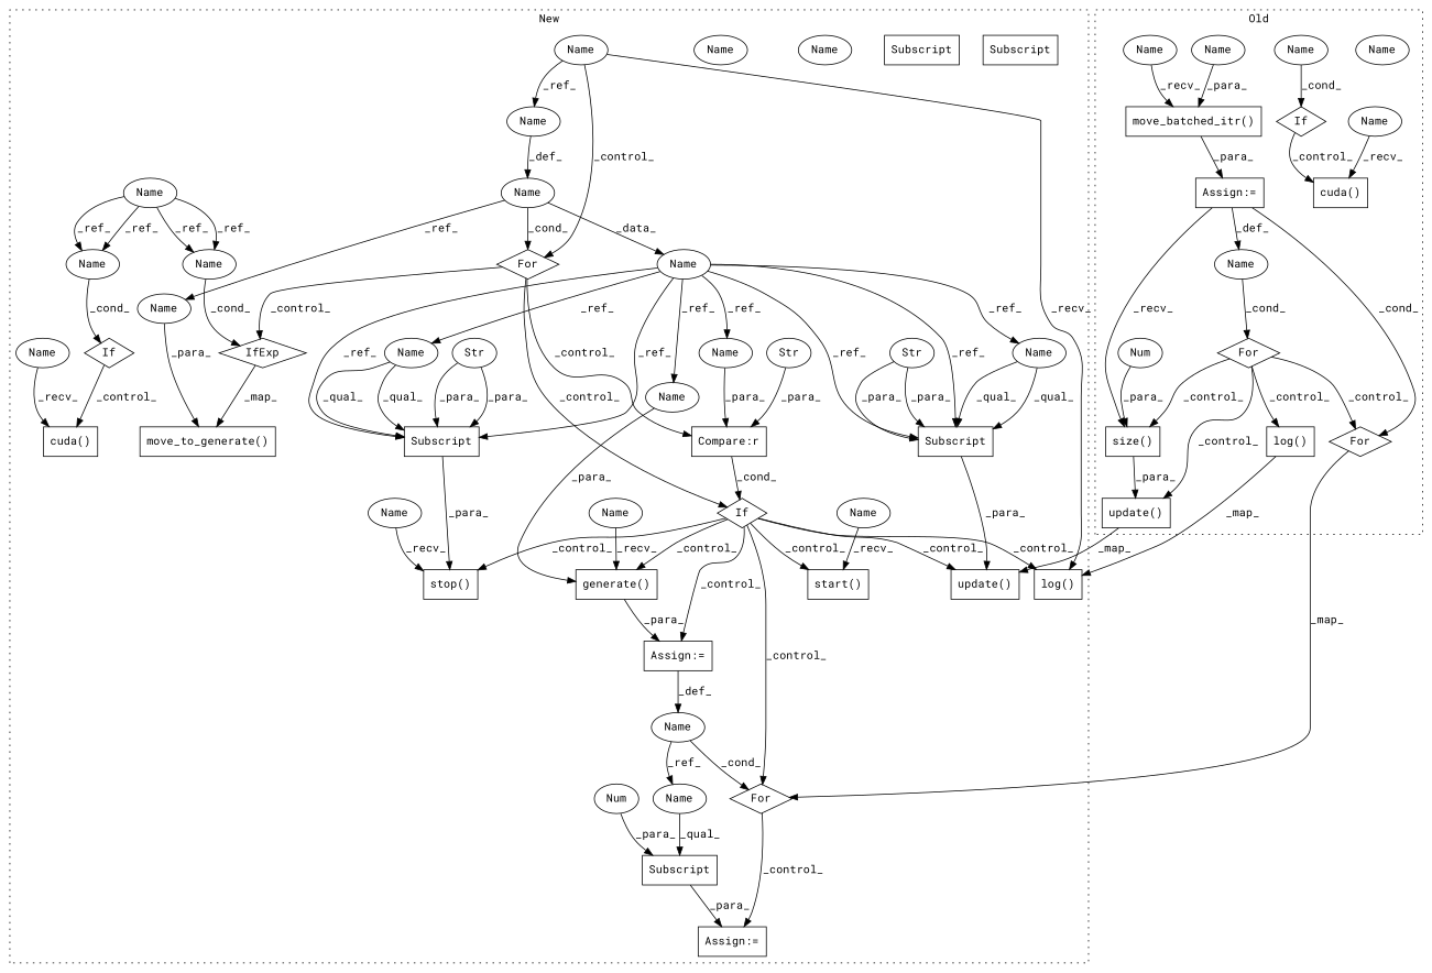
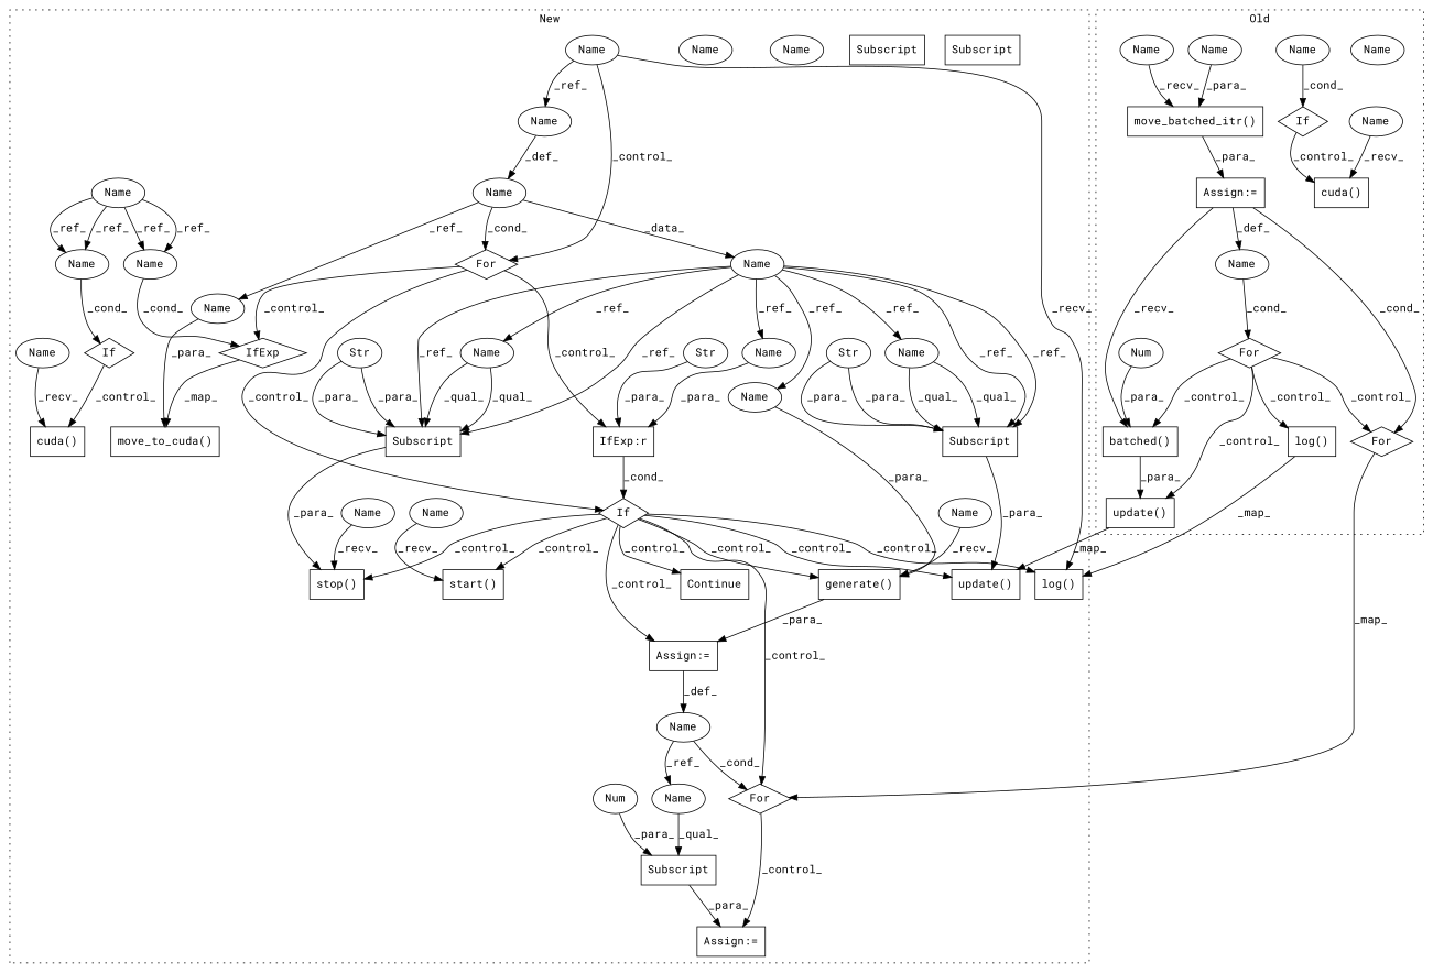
  digraph {
    fontname="Roboto Mono"
    node [a=87 fontname="Roboto Mono" l=6 s=3506 shape=ellipse]
    edge [fontname="Roboto Mono"]
    n1 [a=96 l=3 label=If s=3503 shape=diamond]
    n2 [l=8 label=Name]
    n3 [a=75 l=13 label="cuda()" s=3524 shape=box]
    n4 [a=75 l="25,33" label="move_batched_itr()" s="3945,3971" shape=box]
    n5 [a=75 l="6,1" label="log()" s="6336,6371" shape=box]
    n6 [l=5 label=Name s=4068]
    n7 [a=107 l="4,18" label=For s="4098,4115" shape=diamond]
    n8 [a=68 l=3 label="Assign:=" s=3942 shape=box]
    n9 [a=107 l="4,14" label=For s="4045,4084" shape=diamond]
    n10 [a=75 l="17,1" label="update()" s="6287,6322" shape=box]
-   n11 [a=75 l="16,1" label="size()" s="6304,6321" shape=box]
+   n11 [a=75 l="16,1" label="batched()" s="6304,6321" shape=box]
    n12 [a=76 l=1 label=Num s=6320]
    n13 [l=8 label=Name]
    n14 [label=Name s=3524]
    n15 [label=Name s=3945]
    n16 [l=1 label=Name s=3970]
    n17 [a=75 l="15,1" label="stop()" s="4217,4249" shape=box]
    n18 [a=96 l=3 label=If s=4067 shape=diamond]
    n19 [a=75 l=17 label="start()" s=4135 shape=box]
    n20 [a=63 l="17,0" label=Subscript s="4232,0" shape=box]
    n21 [a=66 l=9 label=Str s=4239]
-   n22 [a=40 l=25 label="Compare:r" s=4070 shape=box]
+   n22 [a=40 l=25 label="IfExp:r" s=4070 shape=box]
    n23 [a=66 l=11 label=Str s=4070]
+   n24 [a=43 l=8 label=Continue s=4113 shape=box]
    n25 [label=Name s=3995]
    n26 [a=63 l="17,0" label=Subscript s="6507,0" shape=box]
    n27 [a=66 l=9 label=Str s=6514]
    n28 [label=Name s=3970]
    n29 [a=51 l="4,6" label=IfExp s="4030,4042" shape=diamond]
    n30 [l=8 label=Name s=1832]
    n31 [a=96 l=3 label=If s=2827 shape=diamond]
-   n32 [a=75 l="19,1" label="move_to_generate()" s="4004,4029" shape=box]
+   n32 [a=75 l="19,1" label="move_to_cuda()" s="4004,4029" shape=box]
    n33 [l=8 label=Name s=4034]
    n34 [a=75 l=12 label="cuda()" s=2852 shape=box]
    n35 [l=8 label=Name s=2830]
    n36 [a=107 l="4,14" label=For s="3966,3981" shape=diamond]
    n37 [a=68 l=3 label="Assign:=" s=4306 shape=box]
    n38 [l=7 label=Name s=4268]
    n39 [a=63 l="10,0" label=Subscript s="4309,0" shape=box]
    n40 [a=76 l=1 label=Num s=4317]
    n41 [a=68 l=3 label="Assign:=" s=4170 shape=box]
    n42 [a=75 l="16,1" label="generate()" s="4173,4203" shape=box]
    n43 [l=1 label=Name s=3923]
    n44 [a=75 l="6,1" label="log()" s="6538,6573" shape=box]
    n45 [a=107 l="4,18" label=For s="4264,4284" shape=diamond]
    n46 [a=75 l="17,1" label="update()" s="6490,6524" shape=box]
    n47 [l=5 label=Name s=2852]
    n48 [l=8 label=Name s=4034]
    n49 [l=8 label=Name s=2830]
    n50 [label=Name s=4232]
    n51 [label=Name s=4089]
    n52 [label=Name s=6507]
    n53 [a=63 l="17,0" label=Subscript s="4232,0" shape=box]
    n54 [label=Name s=4197]
    n55 [a=63 l="17,0" label=Subscript s="6507,0" shape=box]
    n56 [l=7 label=Name s=4309]
    n57 [l=1 label=Name s=3980]
    n58 [l=9 label=Name s=4135]
    n59 [l=9 label=Name s=4217]
    n60 [label=Name s=4023]
    n61 [label=Name s=4173]
    subgraph cluster_1 {
      label=Old
      style=dotted
      n1
      n2
      n3
      n4
      n5
      n6
      n7
      n8
      n9
      n10
      n11
      n12
      n13
      n14
      n15
      n16
    }
    subgraph cluster_2 {
      label=New
      style=dotted
      n17
      n18
      n19
      n20
      n21
      n22
      n23
+     n24
      n25
      n26
      n27
      n28
      n29
      n30
      n31
      n32
      n33
      n34
      n35
      n36
      n37
      n38
      n39
      n40
      n41
      n42
      n43
      n44
      n45
      n46
      n47
      n48
      n49
      n50
      n51
      n52
      n53
      n54
      n55
      n56
      n57
      n58
      n59
      n60
      n61
    }
    n1 -> n3 [label=_control_]
    n4 -> n8 [label=_para_]
    n5 -> n44 [label=_map_]
    n6 -> n9 [label=_cond_]
    n7 -> n45 [label=_map_]
    n8 -> n6 [label=_def_]
    n8 -> n7 [label=_cond_]
    n8 -> n11 [label=_recv_]
    n9 -> n5 [label=_control_]
    n9 -> n7 [label=_control_]
    n9 -> n10 [label=_control_]
    n9 -> n11 [label=_control_]
    n10 -> n46 [label=_map_]
    n11 -> n10 [label=_para_]
    n12 -> n11 [label=_para_]
    n13 -> n1 [label=_cond_]
    n14 -> n3 [label=_recv_]
    n15 -> n4 [label=_recv_]
    n16 -> n4 [label=_para_]
    n18 -> n17 [label=_control_]
    n18 -> n19 [label=_control_]
+   n18 -> n24 [label=_control_]
    n18 -> n41 [label=_control_]
    n18 -> n42 [label=_control_]
    n18 -> n44 [label=_control_]
    n18 -> n45 [label=_control_]
    n18 -> n46 [label=_control_]
    n21 -> n53 [label=_para_]
    n21 -> n53 [label=_para_]
    n22 -> n18 [label=_cond_]
    n23 -> n22 [label=_para_]
    n25 -> n50 [label=_ref_]
    n25 -> n51 [label=_ref_]
    n25 -> n52 [label=_ref_]
    n25 -> n53 [label=_ref_]
    n25 -> n53 [label=_ref_]
    n25 -> n54 [label=_ref_]
    n25 -> n55 [label=_ref_]
    n25 -> n55 [label=_ref_]
    n27 -> n55 [label=_para_]
    n27 -> n55 [label=_para_]
    n28 -> n25 [label=_data_]
    n28 -> n36 [label=_cond_]
    n28 -> n60 [label=_ref_]
    n29 -> n32 [label=_map_]
    n30 -> n48 [label=_ref_]
    n30 -> n48 [label=_ref_]
    n30 -> n49 [label=_ref_]
    n30 -> n49 [label=_ref_]
    n31 -> n34 [label=_control_]
    n36 -> n18 [label=_control_]
    n36 -> n22 [label=_control_]
    n36 -> n29 [label=_control_]
    n38 -> n45 [label=_cond_]
    n38 -> n56 [label=_ref_]
    n39 -> n37 [label=_para_]
    n40 -> n39 [label=_para_]
    n41 -> n38 [label=_def_]
    n42 -> n41 [label=_para_]
    n43 -> n36 [label=_control_]
    n43 -> n44 [label=_recv_]
    n43 -> n57 [label=_ref_]
    n45 -> n37 [label=_control_]
    n47 -> n34 [label=_recv_]
    n48 -> n29 [label=_cond_]
    n49 -> n31 [label=_cond_]
    n50 -> n53 [label=_qual_]
    n50 -> n53 [label=_qual_]
    n51 -> n22 [label=_para_]
    n52 -> n55 [label=_qual_]
    n52 -> n55 [label=_qual_]
    n53 -> n17 [label=_para_]
    n54 -> n42 [label=_para_]
    n55 -> n46 [label=_para_]
    n56 -> n39 [label=_qual_]
    n57 -> n28 [label=_def_]
    n58 -> n19 [label=_recv_]
    n59 -> n17 [label=_recv_]
    n60 -> n32 [label=_para_]
    n61 -> n42 [label=_recv_]
  }
